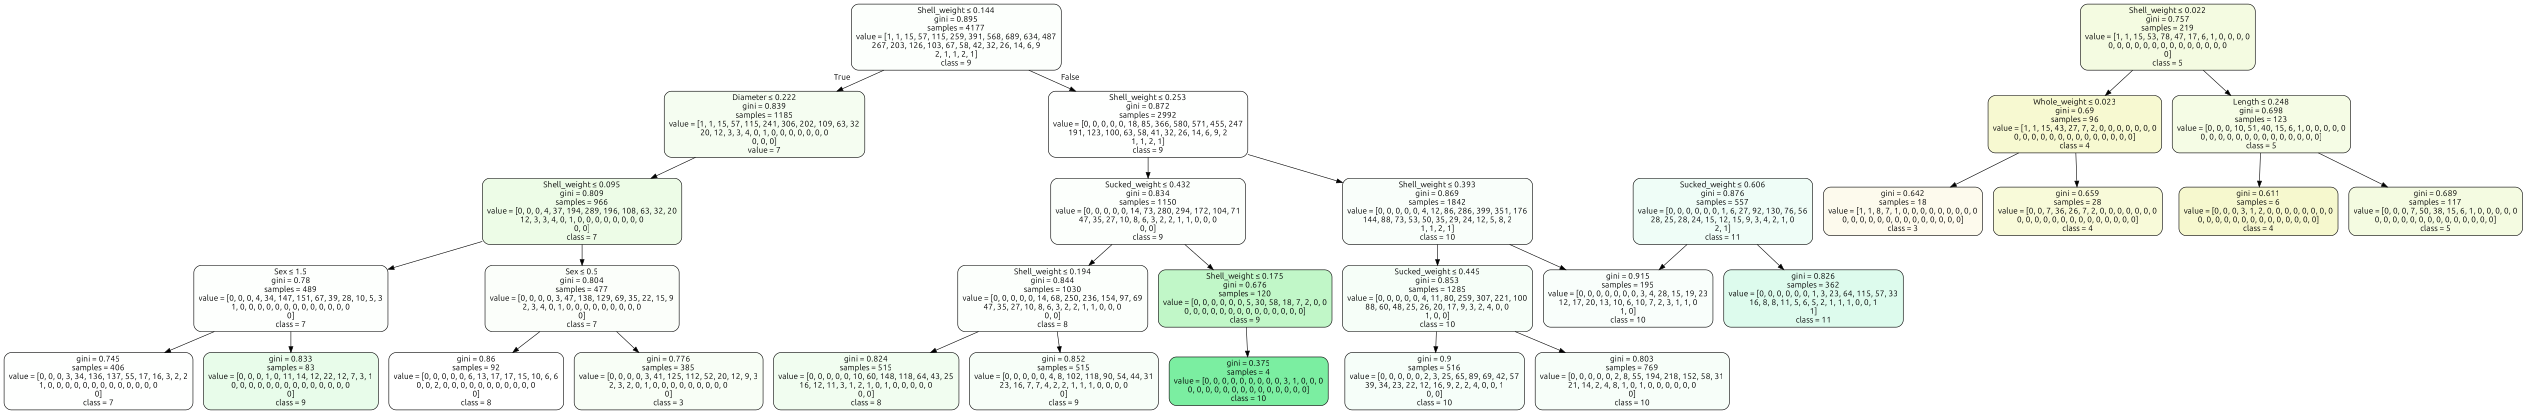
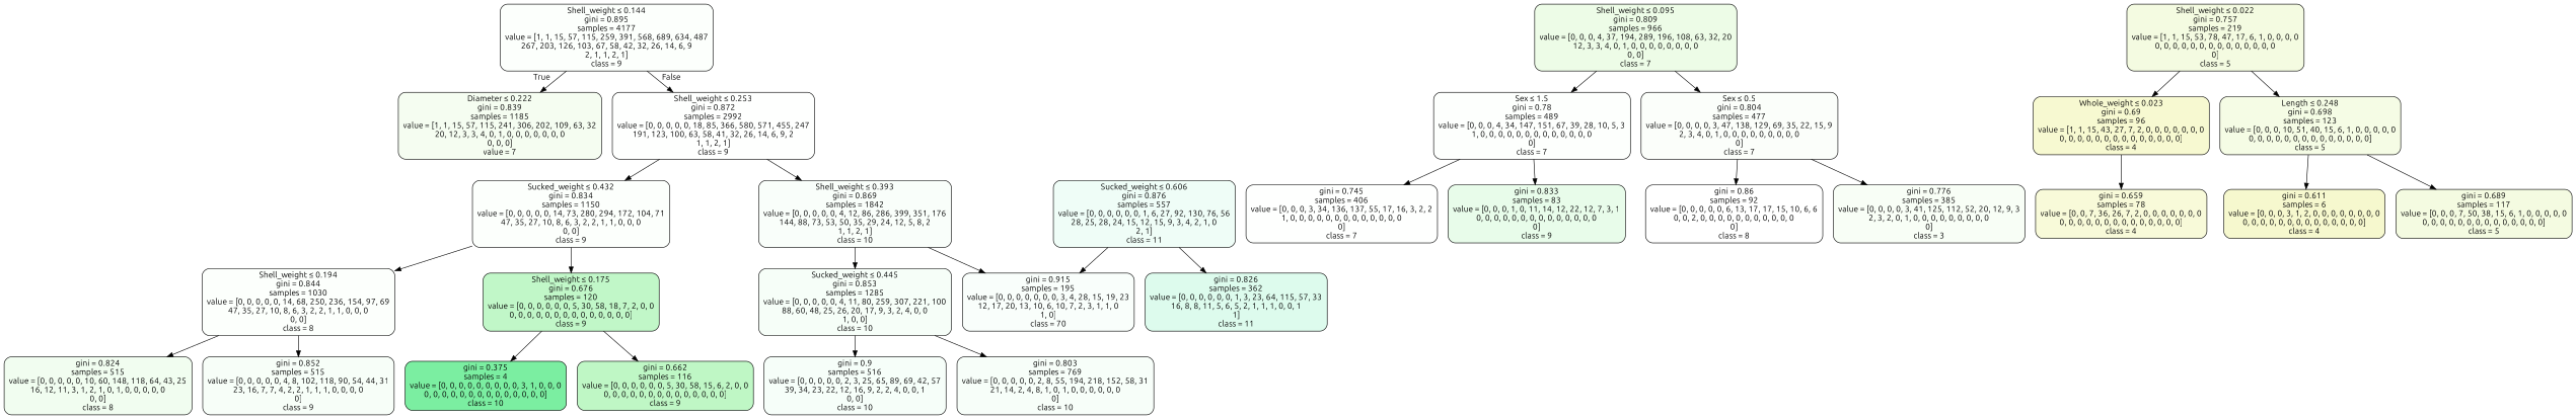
  digraph {
    fontname=Ubuntu
    node [color=black fillcolor="#fcfffc" fontname=Ubuntu shape=box style="filled, rounded"]
    edge [fontname=Ubuntu]
    n1 [label=<Shell_weight &le; 0.144<br/>gini = 0.895<br/>samples = 4177<br/>value = [1, 1, 15, 57, 115, 259, 391, 568, 689, 634, 487<br/>267, 203, 126, 103, 67, 58, 42, 32, 26, 14, 6, 9<br/>2, 1, 1, 2, 1]<br/>class = 9>]
    n2 [fillcolor="#f5fdf1" label=<Diameter &le; 0.222<br/>gini = 0.839<br/>samples = 1185<br/>value = [1, 1, 15, 57, 115, 241, 306, 202, 109, 63, 32<br/>20, 12, 3, 3, 4, 0, 1, 0, 0, 0, 0, 0, 0, 0<br/>0, 0, 0]<br/>value = 7>]
    n3 [fillcolor="#fefffe" label=<Shell_weight &le; 0.253<br/>gini = 0.872<br/>samples = 2992<br/>value = [0, 0, 0, 0, 0, 18, 85, 366, 580, 571, 455, 247<br/>191, 123, 100, 63, 58, 41, 32, 26, 14, 6, 9, 2<br/>1, 1, 2, 1]<br/>class = 9>]
    n4 [fillcolor="#edfce7" label=<Shell_weight &le; 0.095<br/>gini = 0.809<br/>samples = 966<br/>value = [0, 0, 0, 4, 37, 194, 289, 196, 108, 63, 32, 20<br/>12, 3, 3, 4, 0, 1, 0, 0, 0, 0, 0, 0, 0, 0<br/>0, 0]<br/>class = 7>]
    n5 [label=<Sucked_weight &le; 0.432<br/>gini = 0.834<br/>samples = 1150<br/>value = [0, 0, 0, 0, 0, 14, 73, 280, 294, 172, 104, 71<br/>47, 35, 27, 10, 8, 6, 3, 2, 2, 1, 1, 0, 0, 0<br/>0, 0]<br/>class = 9>]
    n6 [fillcolor="#f9fefa" label=<Shell_weight &le; 0.393<br/>gini = 0.869<br/>samples = 1842<br/>value = [0, 0, 0, 0, 0, 4, 12, 86, 286, 399, 351, 176<br/>144, 88, 73, 53, 50, 35, 29, 24, 12, 5, 8, 2<br/>1, 1, 2, 1]<br/>class = 10>]
    n7 [fillcolor="#f4fbe1" label=<Shell_weight &le; 0.022<br/>gini = 0.757<br/>samples = 219<br/>value = [1, 1, 15, 53, 78, 47, 17, 6, 1, 0, 0, 0, 0<br/>0, 0, 0, 0, 0, 0, 0, 0, 0, 0, 0, 0, 0, 0<br/>0]<br/>class = 5>]
    n8 [fillcolor="#f7f9d1" label=<Whole_weight &le; 0.023<br/>gini = 0.69<br/>samples = 96<br/>value = [1, 1, 15, 43, 27, 7, 2, 0, 0, 0, 0, 0, 0, 0<br/>0, 0, 0, 0, 0, 0, 0, 0, 0, 0, 0, 0, 0, 0]<br/>class = 4>]
    n9 [fillcolor="#f5fce5" label=<Length &le; 0.248<br/>gini = 0.698<br/>samples = 123<br/>value = [0, 0, 0, 10, 51, 40, 15, 6, 1, 0, 0, 0, 0, 0<br/>0, 0, 0, 0, 0, 0, 0, 0, 0, 0, 0, 0, 0, 0]<br/>class = 5>]
    n10 [fillcolor="#fdfffd" label=<Sex &le; 1.5<br/>gini = 0.78<br/>samples = 489<br/>value = [0, 0, 0, 4, 34, 147, 151, 67, 39, 28, 10, 5, 3<br/>1, 0, 0, 0, 0, 0, 0, 0, 0, 0, 0, 0, 0, 0<br/>0]<br/>class = 7>]
    n11 [fillcolor="#fbfefa" label=<Sex &le; 0.5<br/>gini = 0.804<br/>samples = 477<br/>value = [0, 0, 0, 0, 3, 47, 138, 129, 69, 35, 22, 15, 9<br/>2, 3, 4, 0, 1, 0, 0, 0, 0, 0, 0, 0, 0, 0<br/>0]<br/>class = 7>]
-   n12 [fillcolor="#fdfaed" label=<gini = 0.642<br/>samples = 18<br/>value = [1, 1, 8, 7, 1, 0, 0, 0, 0, 0, 0, 0, 0, 0<br/>0, 0, 0, 0, 0, 0, 0, 0, 0, 0, 0, 0, 0, 0]<br/>class = 3>]
-   n13 [fillcolor="#f8fad9" label=<gini = 0.659<br/>samples = 28<br/>value = [0, 0, 7, 36, 26, 7, 2, 0, 0, 0, 0, 0, 0, 0<br/>0, 0, 0, 0, 0, 0, 0, 0, 0, 0, 0, 0, 0, 0]<br/>class = 4>]
+   n13 [fillcolor="#f8fad9" label=<gini = 0.659<br/>samples = 78<br/>value = [0, 0, 7, 36, 26, 7, 2, 0, 0, 0, 0, 0, 0, 0<br/>0, 0, 0, 0, 0, 0, 0, 0, 0, 0, 0, 0, 0, 0]<br/>class = 4>]
    n14 [fillcolor="#f6f8ce" label=<gini = 0.611<br/>samples = 6<br/>value = [0, 0, 0, 3, 1, 2, 0, 0, 0, 0, 0, 0, 0, 0<br/>0, 0, 0, 0, 0, 0, 0, 0, 0, 0, 0, 0, 0, 0]<br/>class = 4>]
    n15 [fillcolor="#f4fbe1" label=<gini = 0.689<br/>samples = 117<br/>value = [0, 0, 0, 7, 50, 38, 15, 6, 1, 0, 0, 0, 0, 0<br/>0, 0, 0, 0, 0, 0, 0, 0, 0, 0, 0, 0, 0, 0]<br/>class = 5>]
    n16 [fillcolor="#fefffe" label=<gini = 0.745<br/>samples = 406<br/>value = [0, 0, 0, 3, 34, 136, 137, 55, 17, 16, 3, 2, 2<br/>1, 0, 0, 0, 0, 0, 0, 0, 0, 0, 0, 0, 0, 0<br/>0]<br/>class = 7>]
    n17 [fillcolor="#e8fcea" label=<gini = 0.833<br/>samples = 83<br/>value = [0, 0, 0, 1, 0, 11, 14, 12, 22, 12, 7, 3, 1<br/>0, 0, 0, 0, 0, 0, 0, 0, 0, 0, 0, 0, 0, 0<br/>0]<br/>class = 9>]
    n18 [fillcolor="#ffffff" label=<gini = 0.86<br/>samples = 92<br/>value = [0, 0, 0, 0, 0, 6, 13, 17, 17, 15, 10, 6, 6<br/>0, 0, 2, 0, 0, 0, 0, 0, 0, 0, 0, 0, 0, 0<br/>0]<br/>class = 8>]
    n19 [fillcolor="#f8fef6" label=<gini = 0.776<br/>samples = 385<br/>value = [0, 0, 0, 0, 3, 41, 125, 112, 52, 20, 12, 9, 3<br/>2, 3, 2, 0, 1, 0, 0, 0, 0, 0, 0, 0, 0, 0<br/>0]<br/>class = 3>]
    n20 [label=<Shell_weight &le; 0.194<br/>gini = 0.844<br/>samples = 1030<br/>value = [0, 0, 0, 0, 0, 14, 68, 250, 236, 154, 97, 69<br/>47, 35, 27, 10, 8, 6, 3, 2, 2, 1, 1, 0, 0, 0<br/>0, 0]<br/>class = 8>]
    n21 [fillcolor="#c1f7c8" label=<Shell_weight &le; 0.175<br/>gini = 0.676<br/>samples = 120<br/>value = [0, 0, 0, 0, 0, 0, 5, 30, 58, 18, 7, 2, 0, 0<br/>0, 0, 0, 0, 0, 0, 0, 0, 0, 0, 0, 0, 0, 0]<br/>class = 9>]
    n22 [fillcolor="#f6fef8" label=<Sucked_weight &le; 0.445<br/>gini = 0.853<br/>samples = 1285<br/>value = [0, 0, 0, 0, 0, 4, 11, 80, 259, 307, 221, 100<br/>88, 60, 48, 25, 26, 20, 17, 9, 3, 2, 4, 0, 0<br/>1, 0, 0]<br/>class = 10>]
-   n23 [fillcolor="#f9fefb" label=<gini = 0.915<br/>samples = 195<br/>value = [0, 0, 0, 0, 0, 0, 0, 3, 4, 28, 15, 19, 23<br/>12, 17, 20, 13, 10, 6, 10, 7, 2, 3, 1, 1, 0<br/>1, 0]<br/>class = 10>]
+   n23 [fillcolor="#f9fefb" label=<gini = 0.915<br/>samples = 195<br/>value = [0, 0, 0, 0, 0, 0, 0, 3, 4, 28, 15, 19, 23<br/>12, 17, 20, 13, 10, 6, 10, 7, 2, 3, 1, 1, 0<br/>1, 0]<br/>class = 70>]
    n24 [fillcolor="#f1fdf0" label=<gini = 0.824<br/>samples = 515<br/>value = [0, 0, 0, 0, 0, 10, 60, 148, 118, 64, 43, 25<br/>16, 12, 11, 3, 1, 2, 1, 0, 1, 0, 0, 0, 0, 0<br/>0, 0]<br/>class = 8>]
    n25 [fillcolor="#f7fef8" label=<gini = 0.852<br/>samples = 515<br/>value = [0, 0, 0, 0, 0, 4, 8, 102, 118, 90, 54, 44, 31<br/>23, 16, 7, 7, 4, 2, 2, 1, 1, 1, 0, 0, 0, 0<br/>0]<br/>class = 9>]
    n26 [fillcolor="#7beea1" label=<gini = 0.375<br/>samples = 4<br/>value = [0, 0, 0, 0, 0, 0, 0, 0, 0, 3, 1, 0, 0, 0<br/>0, 0, 0, 0, 0, 0, 0, 0, 0, 0, 0, 0, 0, 0]<br/>class = 10>]
+   n27 [fillcolor="#bff7c5" label=<gini = 0.662<br/>samples = 116<br/>value = [0, 0, 0, 0, 0, 0, 5, 30, 58, 15, 6, 2, 0, 0<br/>0, 0, 0, 0, 0, 0, 0, 0, 0, 0, 0, 0, 0, 0]<br/>class = 9>]
    n28 [fillcolor="#f6fef9" label=<gini = 0.9<br/>samples = 516<br/>value = [0, 0, 0, 0, 0, 2, 3, 25, 65, 89, 69, 42, 57<br/>39, 34, 23, 22, 12, 16, 9, 2, 2, 4, 0, 0, 1<br/>0, 0]<br/>class = 10>]
    n29 [fillcolor="#f7fef9" label=<gini = 0.803<br/>samples = 769<br/>value = [0, 0, 0, 0, 0, 2, 8, 55, 194, 218, 152, 58, 31<br/>21, 14, 2, 4, 8, 1, 0, 1, 0, 0, 0, 0, 0, 0<br/>0]<br/>class = 10>]
    n30 [fillcolor="#effdf7" label=<Sucked_weight &le; 0.606<br/>gini = 0.876<br/>samples = 557<br/>value = [0, 0, 0, 0, 0, 0, 1, 6, 27, 92, 130, 76, 56<br/>28, 25, 28, 24, 15, 12, 15, 9, 3, 4, 2, 1, 0<br/>2, 1]<br/>class = 11>]
    n31 [fillcolor="#ddfbed" label=<gini = 0.826<br/>samples = 362<br/>value = [0, 0, 0, 0, 0, 0, 1, 3, 23, 64, 115, 57, 33<br/>16, 8, 8, 11, 5, 6, 5, 2, 1, 1, 1, 0, 0, 1<br/>1]<br/>class = 11>]
    n1 -> n2 [headlabel=True labelangle=45 labeldistance=2.5]
    n1 -> n3 [headlabel=False labelangle=-45 labeldistance=2.5]
-   n2 -> n4
    n3 -> n5
    n3 -> n6
    n4 -> n10
    n4 -> n11
    n5 -> n20
    n5 -> n21
    n6 -> n22
    n6 -> n23
    n7 -> n8
    n7 -> n9
-   n8 -> n12
    n8 -> n13
    n9 -> n14
    n9 -> n15
    n10 -> n16
    n10 -> n17
    n11 -> n18
    n11 -> n19
    n20 -> n24
    n20 -> n25
    n21 -> n26
+   n21 -> n27
    n22 -> n28
    n22 -> n29
    n30 -> n23
    n30 -> n31
  }
